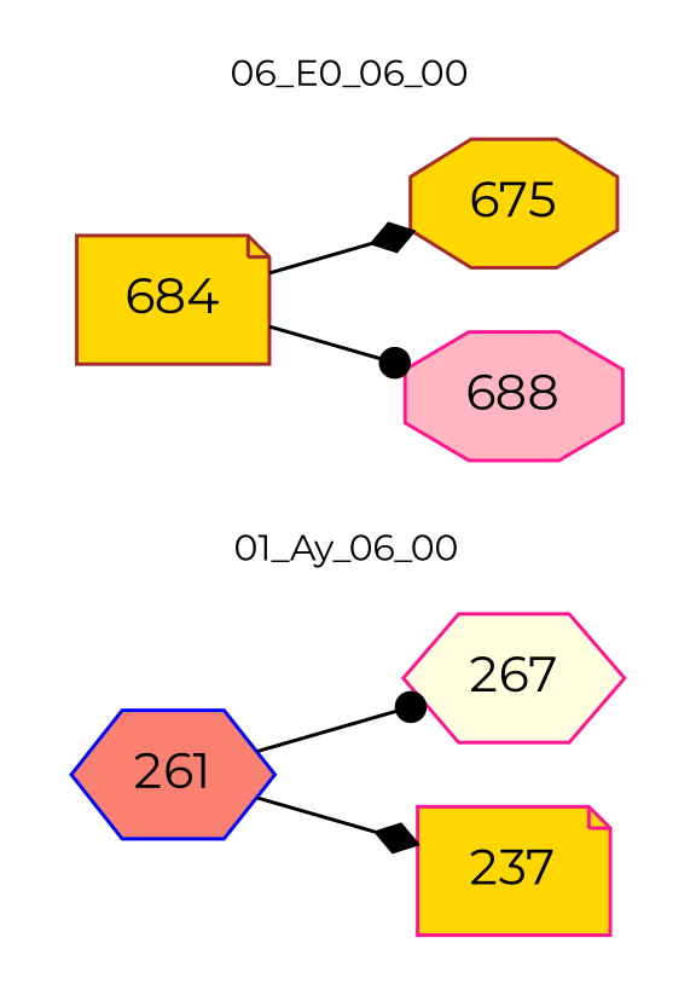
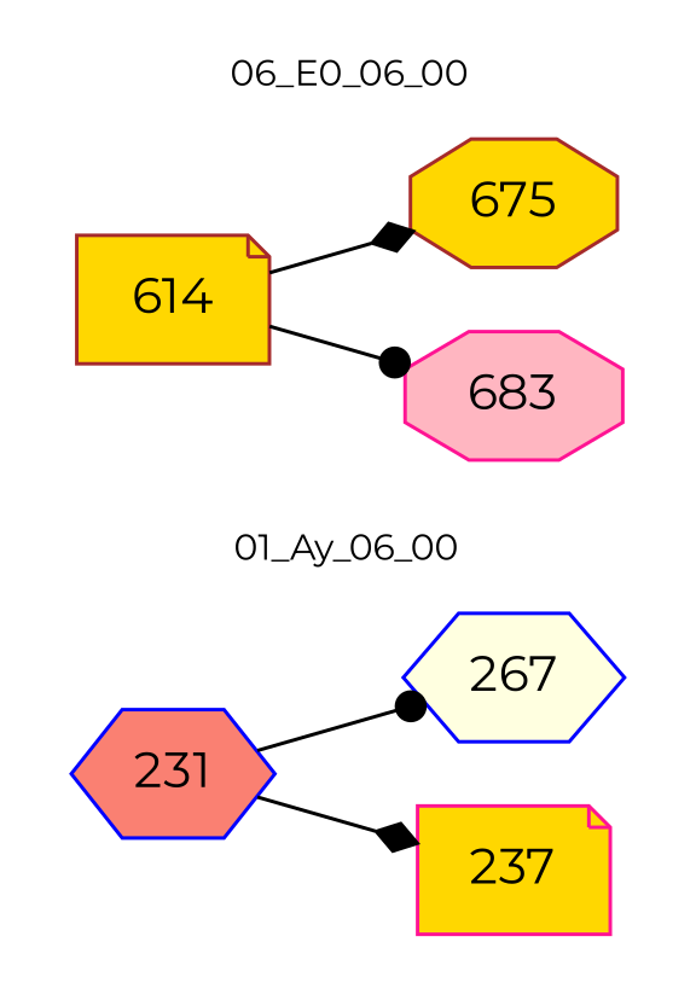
  digraph {
    fontname=Montserrat
    rankdir=LR
    node [color=blue fillcolor=gold fontname=Montserrat shape=hexagon style=filled]
    edge [arrowhead=diamond color=black fontname=Montserrat]
-   n1 [fillcolor=salmon label=261]
+   n1 [fillcolor=salmon label=231]
    n2 [color=deeppink label=237 shape=note]
-   n3 [color=deeppink fillcolor=lightyellow label=267]
-   n4 [color=brown label=684 shape=note]
-   n5 [color=deeppink fillcolor=lightpink label=688 shape=octagon]
+   n3 [fillcolor=lightyellow label=267]
+   n4 [color=brown label=614 shape=note]
+   n5 [color=deeppink fillcolor=lightpink label=683 shape=octagon]
    n6 [color=brown label=675 shape=octagon]
    subgraph cluster_1 {
      color=white
      fontsize=10
      label="01_Ay_06_00"
      n1
      n2
      n3
    }
    subgraph cluster_2 {
      color=white
      fontsize=10
      label="06_E0_06_00"
      n4
      n5
      n6
    }
    n1 -> n2
    n1 -> n3 [arrowhead=dot]
    n4 -> n5 [arrowhead=dot]
    n4 -> n6
  }
